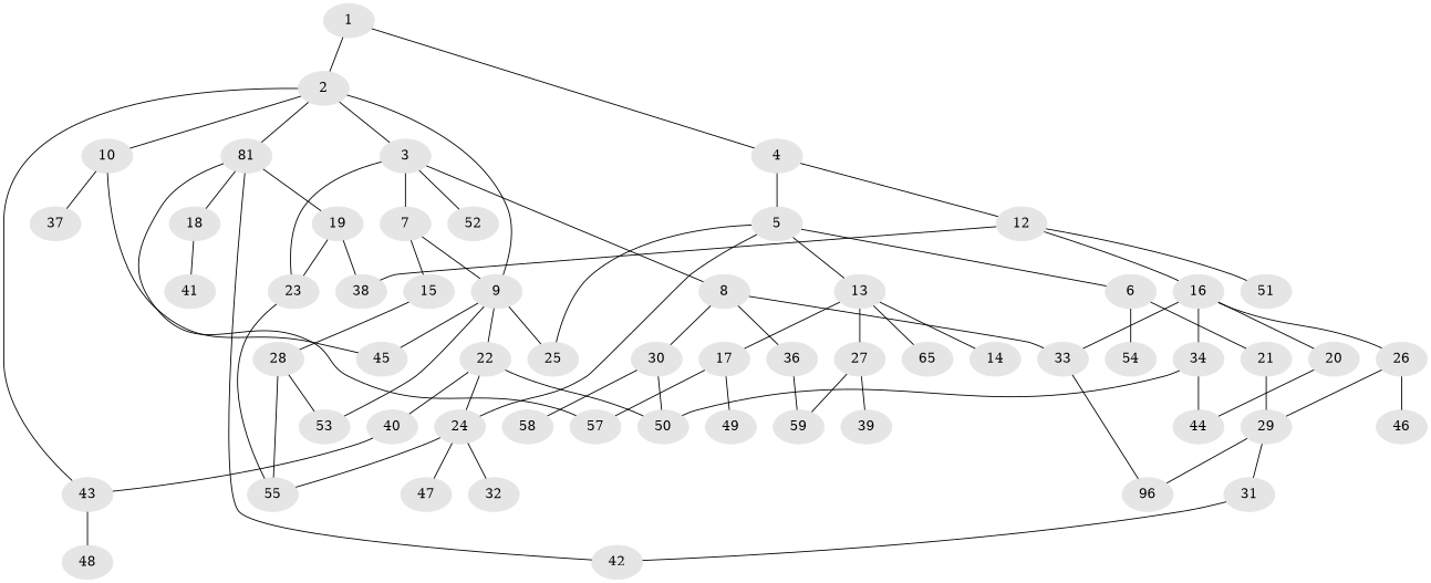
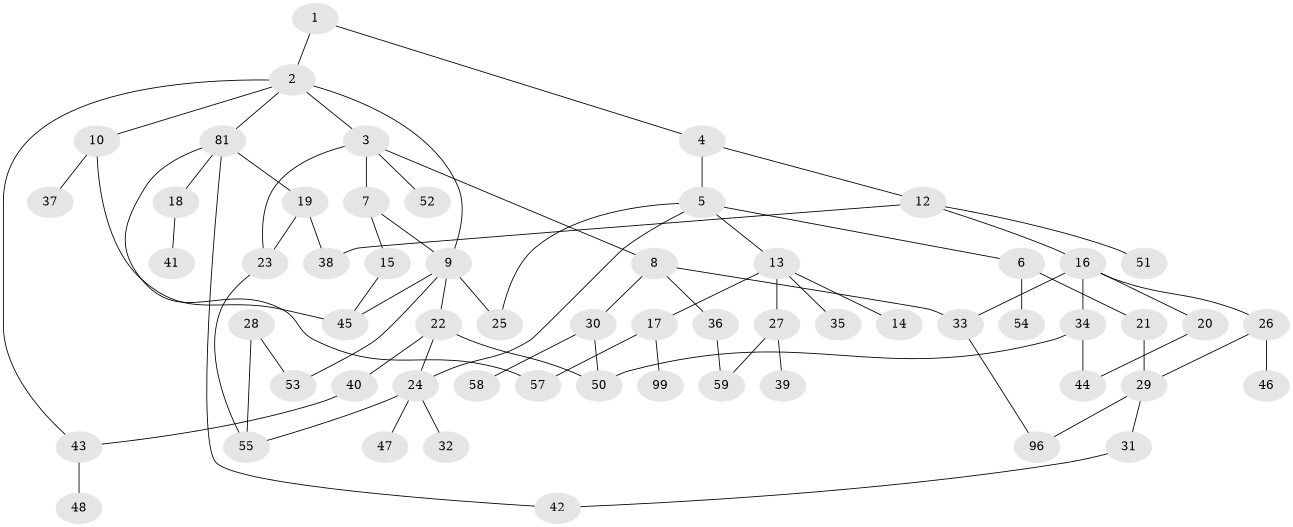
  graph {
    node [color=gray90 style=filled]
    1
    2
    4
    3
    9
    10
    n7 [label=81]
    43
    5
    12
    7
    8
    23
    52
    25
    22
    45
    53
    37
    18
    19
    42
    57
    48
    15
    30
    33
    36
    55
    6
    13
    24
    16
    38
    51
    21
    54
    14
    17
    27
-   35 [label=65]
+   35
    32
    47
    29
    28
    50
    58
    n48 [label=96]
    59
    40
    41
    20
    26
    34
-   49
+   49 [label=99]
    39
    44
    46
    31
    1 -- 2
    1 -- 4
    2 -- 3
    2 -- 9
    2 -- 10
    2 -- n7
    2 -- 43
    4 -- 5
    4 -- 12
    3 -- 7
    3 -- 8
    3 -- 23
    3 -- 52
    9 -- 25
    9 -- 22
    9 -- 45
    9 -- 53
    10 -- 45
    10 -- 37
    n7 -- 18
    n7 -- 19
    n7 -- 42
    n7 -- 57
    43 -- 48
    5 -- 25
    5 -- 6
    5 -- 13
    5 -- 24
    12 -- 16
    12 -- 38
    12 -- 51
    7 -- 9
    7 -- 15
    8 -- 30
    8 -- 33
    8 -- 36
    23 -- 55
    22 -- 24
    22 -- 50
    22 -- 40
    18 -- 41
    19 -- 23
    19 -- 38
-   15 -- 28
+   15 -- 45
    30 -- 50
    30 -- 58
    33 -- n48
    36 -- 59
    6 -- 21
    6 -- 54
    13 -- 14
    13 -- 17
    13 -- 27
    13 -- 35
    24 -- 55
    24 -- 32
    24 -- 47
    16 -- 33
    16 -- 20
    16 -- 26
    16 -- 34
    21 -- 29
    17 -- 57
    17 -- 49
    27 -- 59
    27 -- 39
    29 -- n48
    29 -- 31
    28 -- 53
    28 -- 55
    40 -- 43
    20 -- 44
    26 -- 29
    26 -- 46
    34 -- 50
    34 -- 44
    31 -- 42
  }
